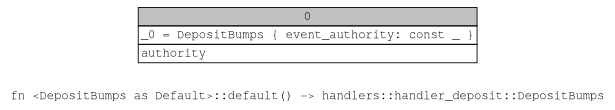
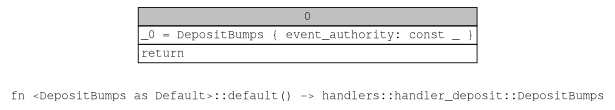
  digraph {
    fontname="Courier, monospace"
    label=<fn &lt;DepositBumps as Default&gt;::default() -&gt; handlers::handler_deposit::DepositBumps<br align="left"/>>
-   n1 [fontname="Courier, monospace" label=<<table border="0" cellborder="1" cellspacing="0"><tr><td bgcolor="gray" align="center" colspan="1">0</td></tr><tr><td align="left" balign="left">_0 = DepositBumps { event_authority: const _ }<br/></td></tr><tr><td align="left">authority</td></tr></table>> shape=none]
+   n1 [fontname="Courier, monospace" label=<<table border="0" cellborder="1" cellspacing="0"><tr><td bgcolor="gray" align="center" colspan="1">0</td></tr><tr><td align="left" balign="left">_0 = DepositBumps { event_authority: const _ }<br/></td></tr><tr><td align="left">return</td></tr></table>> shape=none]
  }
